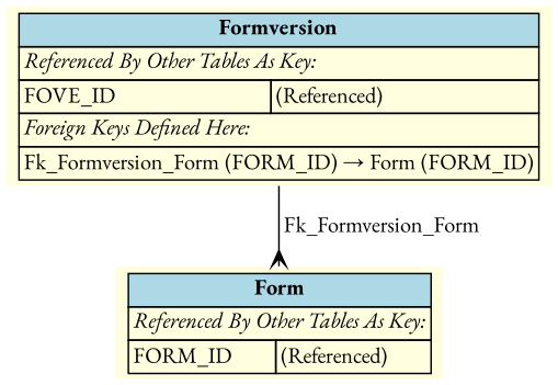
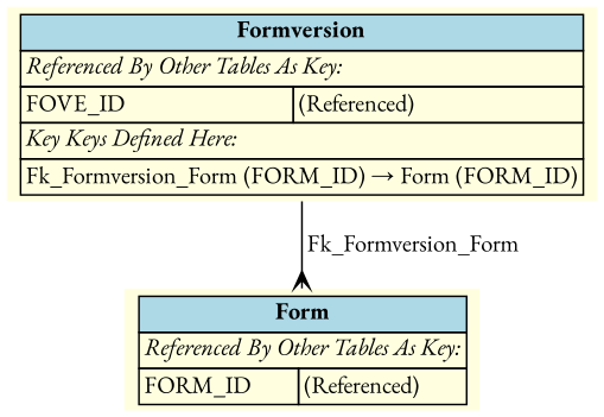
  digraph {
    rankdir=TB
    fontname="EB Garamond"
    node [fillcolor=lightyellow shape=plaintext style=filled fontname="EB Garamond"]
-   n1 [label=<     <TABLE BORDER="0" CELLBORDER="1" CELLSPACING="0" BGCOLOR="lightyellow">       <TR><TD COLSPAN="2" BGCOLOR="lightblue"><B>Formversion</B></TD></TR>       <TR><TD COLSPAN="2" ALIGN="LEFT"><I>Referenced By Other Tables As Key:</I></TD></TR>       <TR><TD ALIGN="LEFT">FOVE_ID</TD><TD ALIGN="LEFT">(Referenced)</TD></TR>       <TR><TD COLSPAN="2" ALIGN="LEFT"><I>Foreign Keys Defined Here:</I></TD></TR>       <TR><TD ALIGN="LEFT" COLSPAN="2">Fk_Formversion_Form (FORM_ID) &rarr; Form (FORM_ID)</TD></TR>     </TABLE>     >]
+   n1 [label=<     <TABLE BORDER="0" CELLBORDER="1" CELLSPACING="0" BGCOLOR="lightyellow">       <TR><TD COLSPAN="2" BGCOLOR="lightblue"><B>Formversion</B></TD></TR>       <TR><TD COLSPAN="2" ALIGN="LEFT"><I>Referenced By Other Tables As Key:</I></TD></TR>       <TR><TD ALIGN="LEFT">FOVE_ID</TD><TD ALIGN="LEFT">(Referenced)</TD></TR>       <TR><TD COLSPAN="2" ALIGN="LEFT"><I>Key Keys Defined Here:</I></TD></TR>       <TR><TD ALIGN="LEFT" COLSPAN="2">Fk_Formversion_Form (FORM_ID) &rarr; Form (FORM_ID)</TD></TR>     </TABLE>     >]
    n2 [label=<     <TABLE BORDER="0" CELLBORDER="1" CELLSPACING="0" BGCOLOR="lightyellow">       <TR><TD COLSPAN="2" BGCOLOR="lightblue"><B>Form</B></TD></TR>       <TR><TD COLSPAN="2" ALIGN="LEFT"><I>Referenced By Other Tables As Key:</I></TD></TR>       <TR><TD ALIGN="LEFT">FORM_ID</TD><TD ALIGN="LEFT">(Referenced)</TD></TR>     </TABLE>     >]
    n1 -> n2 [arrowhead=crow arrowtail=none dir=both label=" Fk_Formversion_Form " labelfontsize=10 fontname="EB Garamond"]
  }
